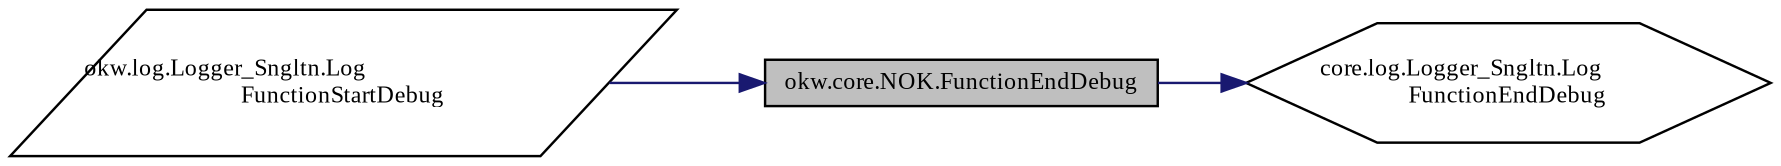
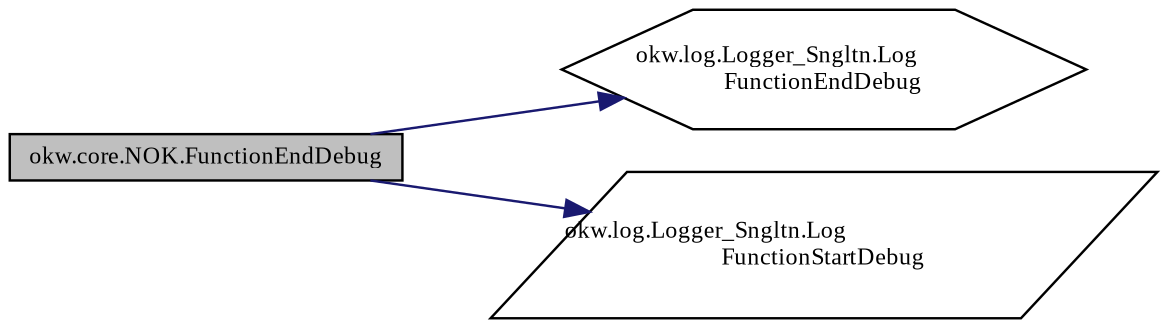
  digraph {
    fontname="Liberation Serif"
    rankdir=LR
    node [color=black fillcolor=white fontname="Liberation Serif" fontsize=10 style=filled]
    edge [color=midnightblue fontname="Liberation Serif" fontsize=10 labelfontname=Helvetica labelfontsize=10 style=solid]
    n1 [fillcolor=grey75 fontcolor=black height=0.2 label="okw.core.NOK.FunctionEndDebug" shape=box width=0.4]
-   n2 [height=0.2 label="core.log.Logger_Sngltn.Log\lFunctionEndDebug" shape=hexagon width=0.4]
+   n2 [height=0.2 label="okw.log.Logger_Sngltn.Log\lFunctionEndDebug" shape=hexagon width=0.4]
    n3 [height=0.2 label="okw.log.Logger_Sngltn.Log\lFunctionStartDebug" shape=parallelogram width=0.4]
    n1 -> n2
-   n3 -> n1
+   n1 -> n3
  }
